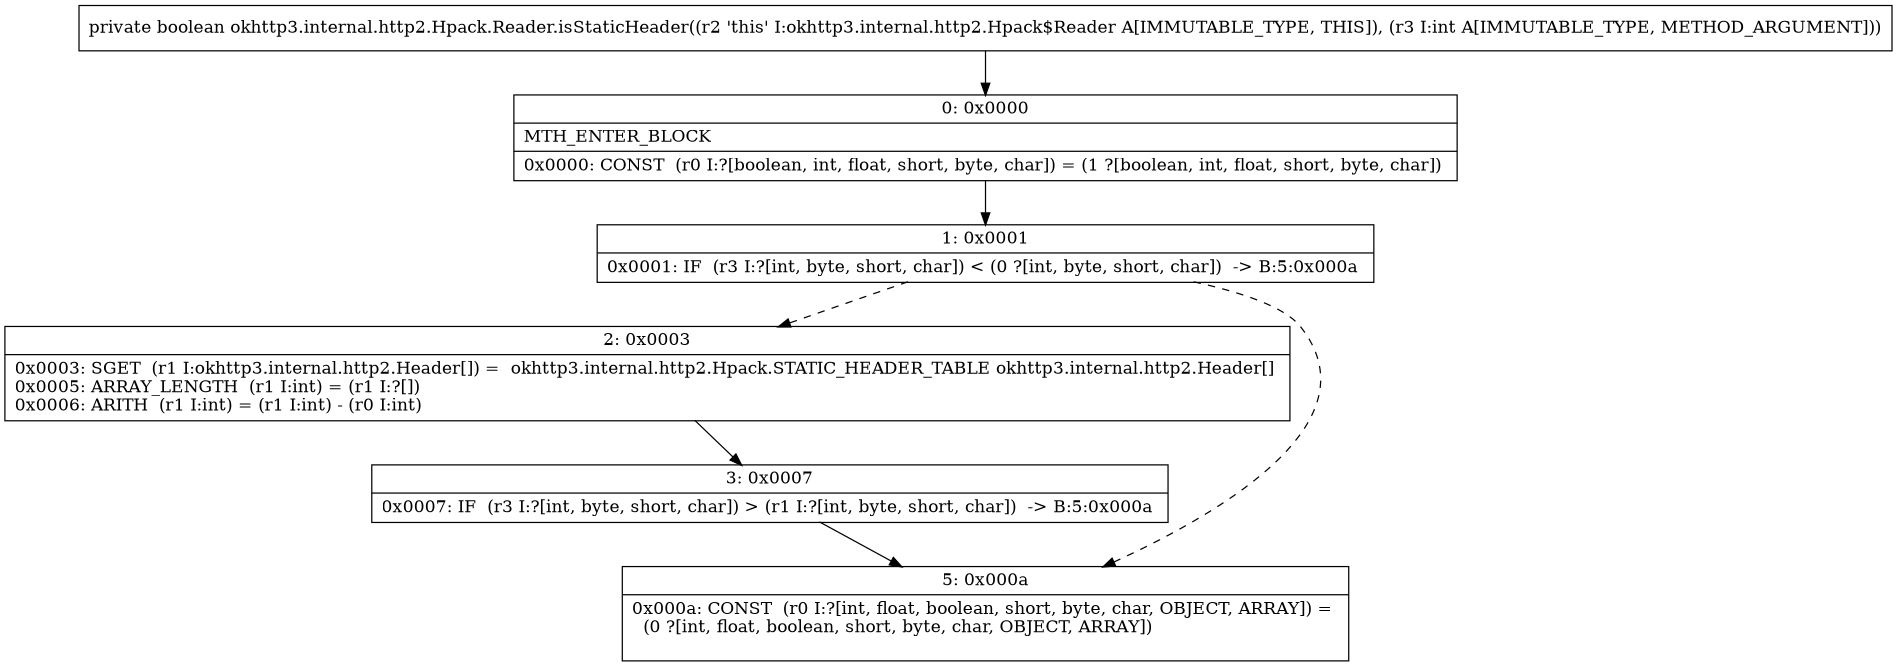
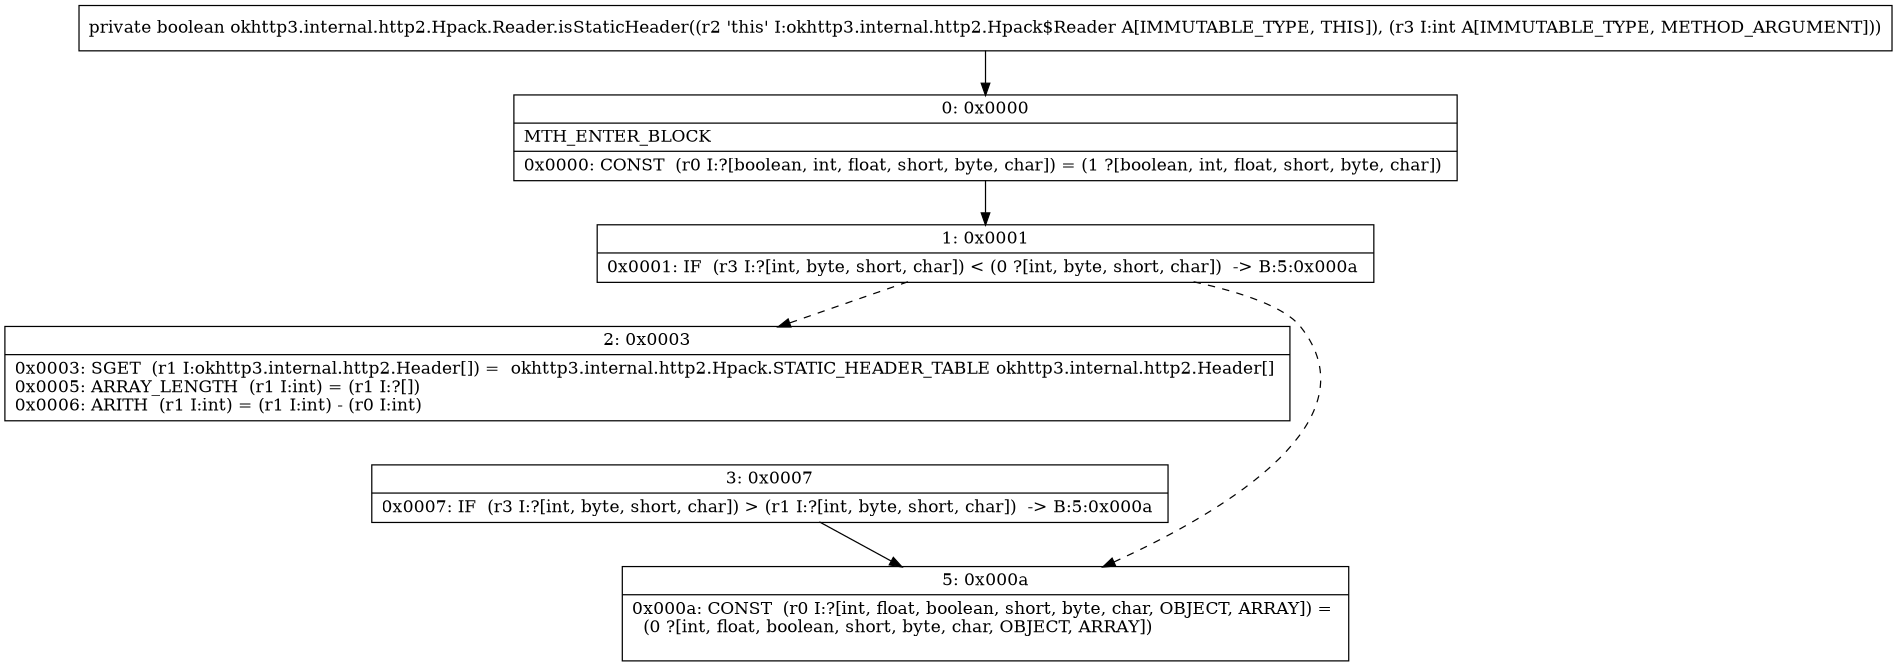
  digraph {
    node [shape=record]
    n1 [label="{0\:\ 0x0000|MTH_ENTER_BLOCK\l|0x0000: CONST  (r0 I:?[boolean, int, float, short, byte, char]) = (1 ?[boolean, int, float, short, byte, char]) \l}"]
    n2 [label="{1\:\ 0x0001|0x0001: IF  (r3 I:?[int, byte, short, char]) \< (0 ?[int, byte, short, char])  \-\> B:5:0x000a \l}"]
    n3 [label="{2\:\ 0x0003|0x0003: SGET  (r1 I:okhttp3.internal.http2.Header[]) =  okhttp3.internal.http2.Hpack.STATIC_HEADER_TABLE okhttp3.internal.http2.Header[] \l0x0005: ARRAY_LENGTH  (r1 I:int) = (r1 I:?[]) \l0x0006: ARITH  (r1 I:int) = (r1 I:int) \- (r0 I:int) \l}"]
    n4 [label="{5\:\ 0x000a|0x000a: CONST  (r0 I:?[int, float, boolean, short, byte, char, OBJECT, ARRAY]) = \l  (0 ?[int, float, boolean, short, byte, char, OBJECT, ARRAY])\l \l}"]
    n5 [label="{3\:\ 0x0007|0x0007: IF  (r3 I:?[int, byte, short, char]) \> (r1 I:?[int, byte, short, char])  \-\> B:5:0x000a \l}"]
    n6 [label="{private boolean okhttp3.internal.http2.Hpack.Reader.isStaticHeader((r2 'this' I:okhttp3.internal.http2.Hpack$Reader A[IMMUTABLE_TYPE, THIS]), (r3 I:int A[IMMUTABLE_TYPE, METHOD_ARGUMENT])) }"]
    n1 -> n2
    n2 -> n3 [style=dashed]
    n2 -> n4 [style=dashed]
-   n3 -> n5
    n5 -> n4
    n6 -> n1
  }
